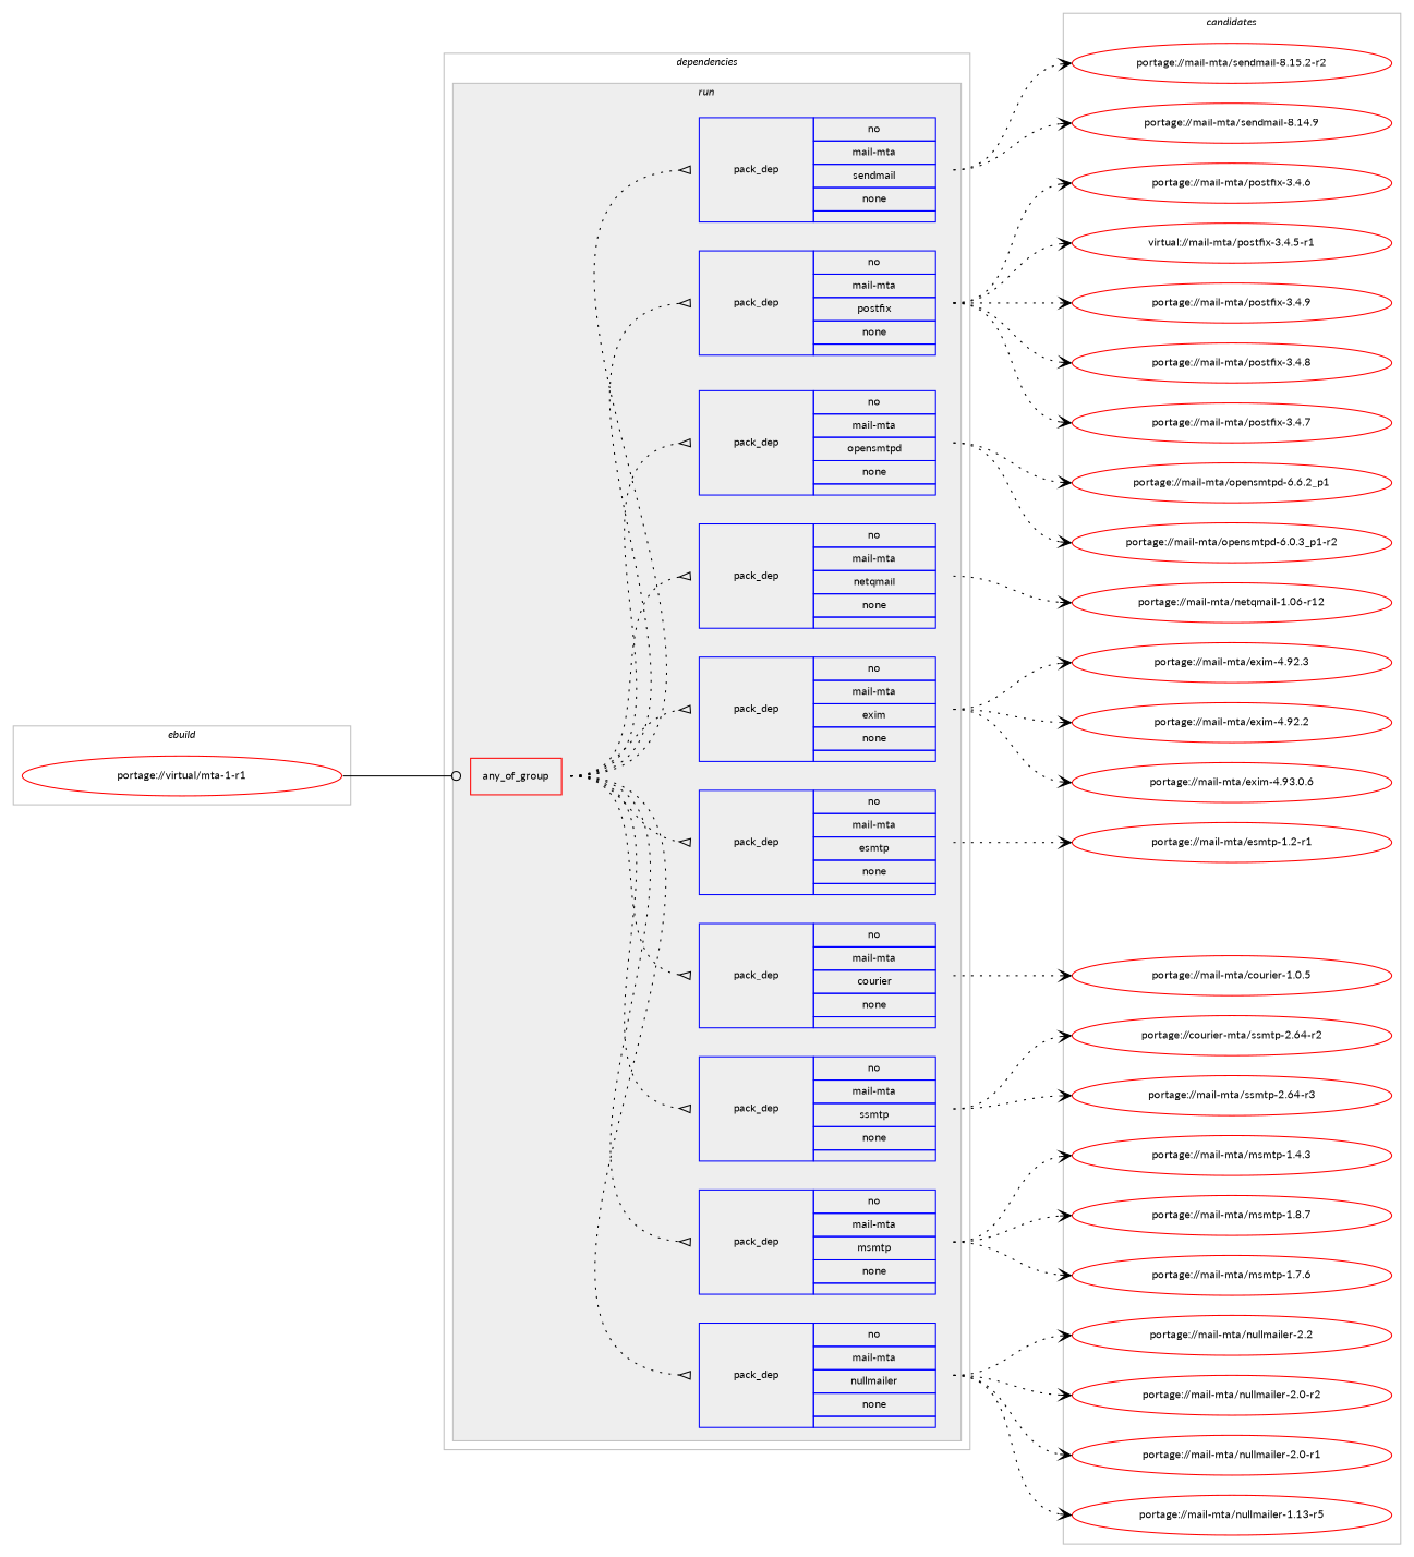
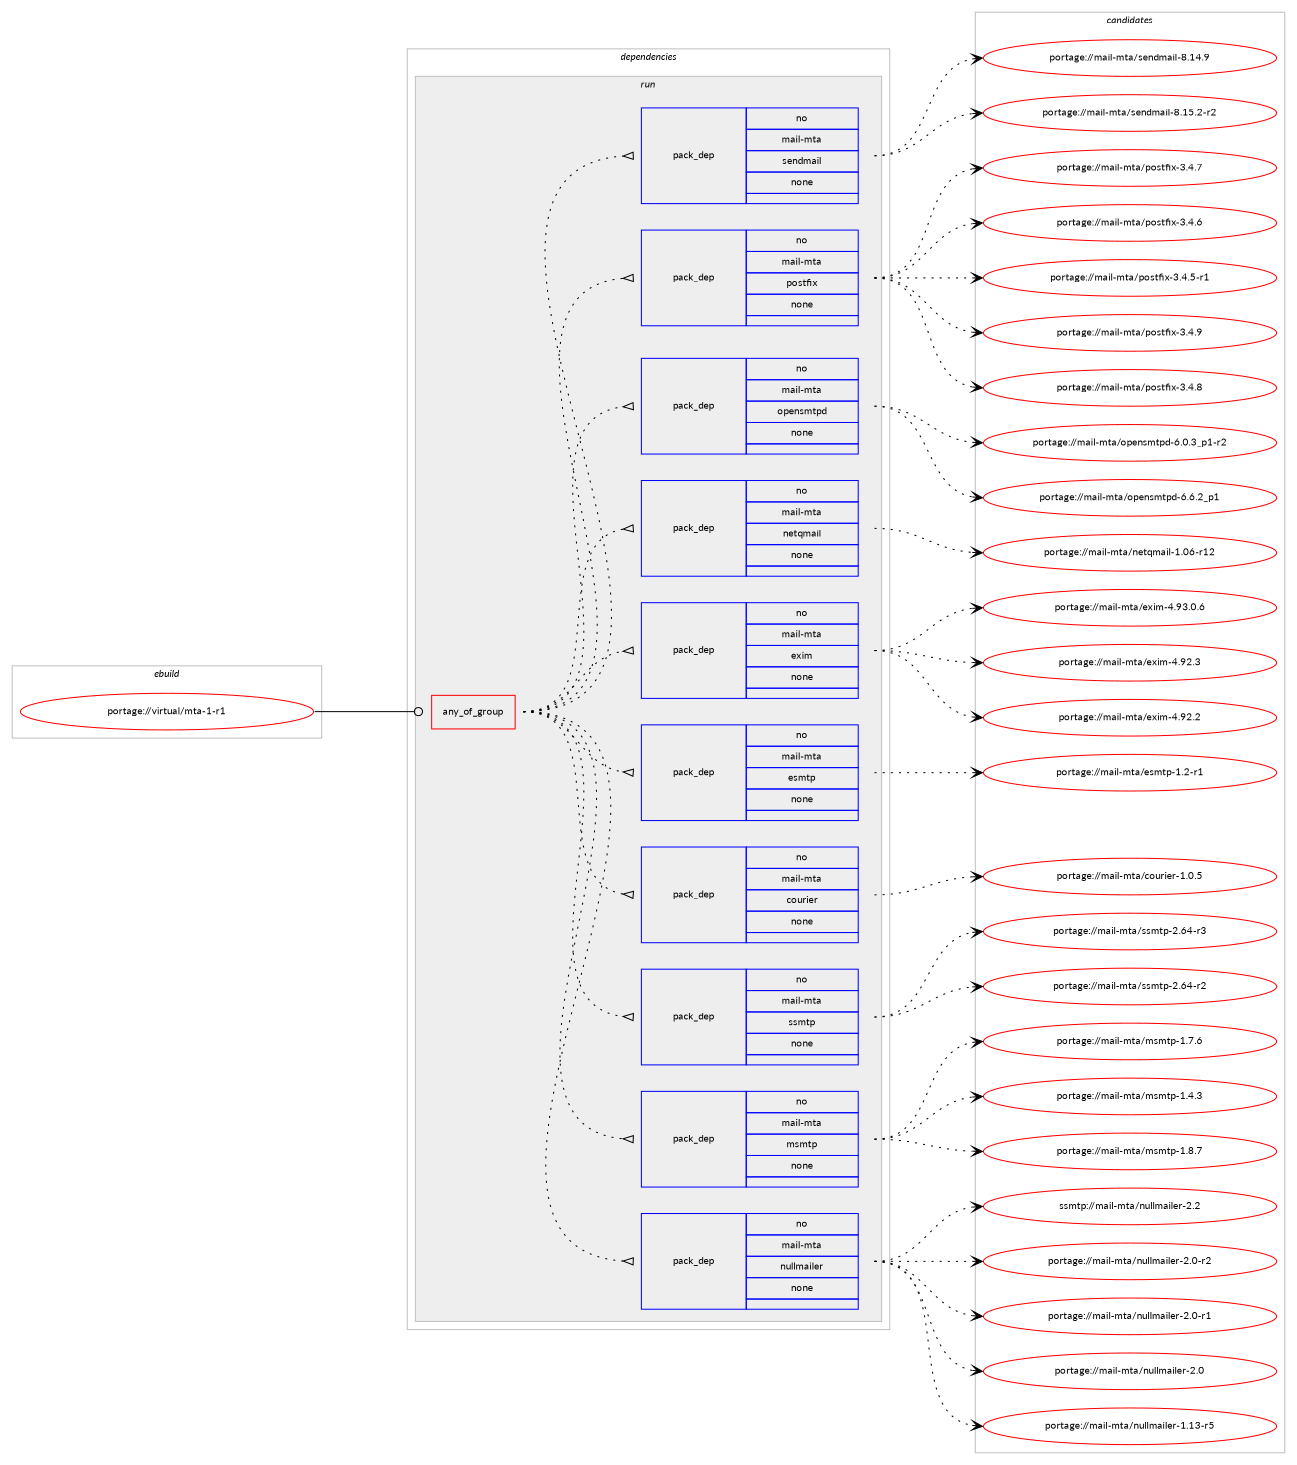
  digraph {
    compound=true
    concentrate=true
    fontname=Lato
    fontsize=10
    newrank=true
    rankdir=LR
    ranksep=1.5
    node [color=red fontname=Lato fontsize=10]
    edge [arrowhead=vee fontname=Lato headport=w style=dotted tailport=e weight=100]
    n1 [label="portage://virtual/mta-1-r1" width=4]
    n2 [color=blue label=<<TABLE BORDER="0" CELLBORDER="1" CELLSPACING="0" CELLPADDING="4" WIDTH="220"><TR><TD ROWSPAN="6" CELLPADDING="30">pack_dep</TD></TR><TR><TD WIDTH="110">no</TD></TR><TR><TD>mail-mta</TD></TR><TR><TD>nullmailer</TD></TR><TR><TD>none</TD></TR><TR><TD></TD></TR></TABLE>> shape=none]
    n3 [color=blue label=<<TABLE BORDER="0" CELLBORDER="1" CELLSPACING="0" CELLPADDING="4" WIDTH="220"><TR><TD ROWSPAN="6" CELLPADDING="30">pack_dep</TD></TR><TR><TD WIDTH="110">no</TD></TR><TR><TD>mail-mta</TD></TR><TR><TD>msmtp</TD></TR><TR><TD>none</TD></TR><TR><TD></TD></TR></TABLE>> shape=none]
    n4 [color=blue label=<<TABLE BORDER="0" CELLBORDER="1" CELLSPACING="0" CELLPADDING="4" WIDTH="220"><TR><TD ROWSPAN="6" CELLPADDING="30">pack_dep</TD></TR><TR><TD WIDTH="110">no</TD></TR><TR><TD>mail-mta</TD></TR><TR><TD>ssmtp</TD></TR><TR><TD>none</TD></TR><TR><TD></TD></TR></TABLE>> shape=none]
    n5 [color=blue label=<<TABLE BORDER="0" CELLBORDER="1" CELLSPACING="0" CELLPADDING="4" WIDTH="220"><TR><TD ROWSPAN="6" CELLPADDING="30">pack_dep</TD></TR><TR><TD WIDTH="110">no</TD></TR><TR><TD>mail-mta</TD></TR><TR><TD>courier</TD></TR><TR><TD>none</TD></TR><TR><TD></TD></TR></TABLE>> shape=none]
    n6 [color=blue label=<<TABLE BORDER="0" CELLBORDER="1" CELLSPACING="0" CELLPADDING="4" WIDTH="220"><TR><TD ROWSPAN="6" CELLPADDING="30">pack_dep</TD></TR><TR><TD WIDTH="110">no</TD></TR><TR><TD>mail-mta</TD></TR><TR><TD>esmtp</TD></TR><TR><TD>none</TD></TR><TR><TD></TD></TR></TABLE>> shape=none]
    n7 [color=blue label=<<TABLE BORDER="0" CELLBORDER="1" CELLSPACING="0" CELLPADDING="4" WIDTH="220"><TR><TD ROWSPAN="6" CELLPADDING="30">pack_dep</TD></TR><TR><TD WIDTH="110">no</TD></TR><TR><TD>mail-mta</TD></TR><TR><TD>exim</TD></TR><TR><TD>none</TD></TR><TR><TD></TD></TR></TABLE>> shape=none]
    n8 [color=blue label=<<TABLE BORDER="0" CELLBORDER="1" CELLSPACING="0" CELLPADDING="4" WIDTH="220"><TR><TD ROWSPAN="6" CELLPADDING="30">pack_dep</TD></TR><TR><TD WIDTH="110">no</TD></TR><TR><TD>mail-mta</TD></TR><TR><TD>netqmail</TD></TR><TR><TD>none</TD></TR><TR><TD></TD></TR></TABLE>> shape=none]
    n9 [color=blue label=<<TABLE BORDER="0" CELLBORDER="1" CELLSPACING="0" CELLPADDING="4" WIDTH="220"><TR><TD ROWSPAN="6" CELLPADDING="30">pack_dep</TD></TR><TR><TD WIDTH="110">no</TD></TR><TR><TD>mail-mta</TD></TR><TR><TD>opensmtpd</TD></TR><TR><TD>none</TD></TR><TR><TD></TD></TR></TABLE>> shape=none]
    n10 [color=blue label=<<TABLE BORDER="0" CELLBORDER="1" CELLSPACING="0" CELLPADDING="4" WIDTH="220"><TR><TD ROWSPAN="6" CELLPADDING="30">pack_dep</TD></TR><TR><TD WIDTH="110">no</TD></TR><TR><TD>mail-mta</TD></TR><TR><TD>postfix</TD></TR><TR><TD>none</TD></TR><TR><TD></TD></TR></TABLE>> shape=none]
    n11 [color=blue label=<<TABLE BORDER="0" CELLBORDER="1" CELLSPACING="0" CELLPADDING="4" WIDTH="220"><TR><TD ROWSPAN="6" CELLPADDING="30">pack_dep</TD></TR><TR><TD WIDTH="110">no</TD></TR><TR><TD>mail-mta</TD></TR><TR><TD>sendmail</TD></TR><TR><TD>none</TD></TR><TR><TD></TD></TR></TABLE>> shape=none]
    n12 [label=<<TABLE BORDER="0" CELLBORDER="1" CELLSPACING="0" CELLPADDING="4"><TR><TD CELLPADDING="10">any_of_group</TD></TR></TABLE>> shape=none]
-   n13 [label="portage://mail-mta/nullmailer-2.2" width=4]
+   n13 [label="ssmtp://mail-mta/nullmailer-2.2" width=4]
    n14 [label="portage://mail-mta/nullmailer-2.0-r2" width=4]
    n15 [label="portage://mail-mta/nullmailer-2.0-r1" width=4]
+   n16 [label="portage://mail-mta/nullmailer-2.0" width=4]
    n17 [label="portage://mail-mta/nullmailer-1.13-r5" width=4]
    n18 [label="portage://mail-mta/msmtp-1.8.7" width=4]
    n19 [label="portage://mail-mta/msmtp-1.7.6" width=4]
    n20 [label="portage://mail-mta/msmtp-1.4.3" width=4]
    n21 [label="portage://mail-mta/ssmtp-2.64-r3" width=4]
-   n22 [label="portage://courier-mta/ssmtp-2.64-r2" width=4]
+   n22 [label="portage://mail-mta/ssmtp-2.64-r2" width=4]
    n23 [label="portage://mail-mta/courier-1.0.5" width=4]
    n24 [label="portage://mail-mta/esmtp-1.2-r1" width=4]
    n25 [label="portage://mail-mta/exim-4.93.0.6" width=4]
    n26 [label="portage://mail-mta/exim-4.92.3" width=4]
    n27 [label="portage://mail-mta/exim-4.92.2" width=4]
    n28 [label="portage://mail-mta/netqmail-1.06-r12" width=4]
    n29 [label="portage://mail-mta/postfix-3.4.9" width=4]
    n30 [label="portage://mail-mta/postfix-3.4.8" width=4]
    n31 [label="portage://mail-mta/postfix-3.4.7" width=4]
    n32 [label="portage://mail-mta/postfix-3.4.6" width=4]
-   n33 [label="virtual://mail-mta/postfix-3.4.5-r1" width=4]
+   n33 [label="portage://mail-mta/postfix-3.4.5-r1" width=4]
    n34 [label="portage://mail-mta/sendmail-8.15.2-r2" width=4]
    n35 [label="portage://mail-mta/sendmail-8.14.9" width=4]
    n36 [label="portage://mail-mta/opensmtpd-6.6.2_p1" width=4]
    n37 [label="portage://mail-mta/opensmtpd-6.0.3_p1-r2" width=4]
    subgraph cluster_1 {
      color=gray
      label=<<i>ebuild</i>>
      rank=same
      n1
    }
    subgraph cluster_2 {
      color=gray
      label=<<i>dependencies</i>>
      subgraph cluster_3 {
        color=gray
        fillcolor="#eeeeee"
        label=<<i>compile</i>>
        style=filled
      }
      subgraph cluster_4 {
        color=gray
        fillcolor="#eeeeee"
        label=<<i>compile and run</i>>
        style=filled
      }
      subgraph cluster_5 {
        color=gray
        fillcolor="#eeeeee"
        label=<<i>run</i>>
        style=filled
        subgraph sub_6 {
          color=gray
          fillcolor="#eeeeee"
          label=<<i>run</i>>
          style=filled
          n12
          subgraph sub_7 {
            color=gray
            fillcolor="#eeeeee"
            label=<<i>run</i>>
            style=filled
            n2
          }
          subgraph sub_8 {
            color=gray
            fillcolor="#eeeeee"
            label=<<i>run</i>>
            style=filled
            n3
          }
          subgraph sub_9 {
            color=gray
            fillcolor="#eeeeee"
            label=<<i>run</i>>
            style=filled
            n4
          }
          subgraph sub_10 {
            color=gray
            fillcolor="#eeeeee"
            label=<<i>run</i>>
            style=filled
            n5
          }
          subgraph sub_11 {
            color=gray
            fillcolor="#eeeeee"
            label=<<i>run</i>>
            style=filled
            n6
          }
          subgraph sub_12 {
            color=gray
            fillcolor="#eeeeee"
            label=<<i>run</i>>
            style=filled
            n7
          }
          subgraph sub_13 {
            color=gray
            fillcolor="#eeeeee"
            label=<<i>run</i>>
            style=filled
            n8
          }
          subgraph sub_14 {
            color=gray
            fillcolor="#eeeeee"
            label=<<i>run</i>>
            style=filled
            n9
          }
          subgraph sub_15 {
            color=gray
            fillcolor="#eeeeee"
            label=<<i>run</i>>
            style=filled
            n10
          }
          subgraph sub_16 {
            color=gray
            fillcolor="#eeeeee"
            label=<<i>run</i>>
            style=filled
            n11
          }
        }
      }
    }
    subgraph cluster_17 {
      color=gray
      label=<<i>candidates</i>>
      rank=same
      subgraph sub_18 {
        color=black
        label=<<i>candidates</i>>
        nodesep=1
        rank=same
        n13
        n14
        n15
+       n16
        n17
      }
      subgraph sub_19 {
        color=black
        label=<<i>candidates</i>>
        nodesep=1
        rank=same
        n18
        n19
        n20
      }
      subgraph sub_20 {
        color=black
        label=<<i>candidates</i>>
        nodesep=1
        rank=same
        n21
        n22
      }
      subgraph sub_21 {
        color=black
        label=<<i>candidates</i>>
        nodesep=1
        rank=same
        n23
      }
      subgraph sub_22 {
        color=black
        label=<<i>candidates</i>>
        nodesep=1
        rank=same
        n24
      }
      subgraph sub_23 {
        color=black
        label=<<i>candidates</i>>
        nodesep=1
        rank=same
        n25
        n26
        n27
      }
      subgraph sub_24 {
        color=black
        label=<<i>candidates</i>>
        nodesep=1
        rank=same
        n28
      }
      subgraph sub_25 {
        color=black
        label=<<i>candidates</i>>
        nodesep=1
        rank=same
        n29
        n30
        n31
        n32
        n33
      }
      subgraph sub_26 {
        color=black
        label=<<i>candidates</i>>
        nodesep=1
        rank=same
        n34
        n35
      }
      subgraph sub_27 {
        color=black
        label=<<i>candidates</i>>
        nodesep=1
        rank=same
        n36
        n37
      }
    }
    n1 -> n12 [arrowhead=odot style=solid weight=20]
    n2 -> n13
    n2 -> n14
    n2 -> n15
+   n2 -> n16
    n2 -> n17
    n3 -> n18
    n3 -> n19
    n3 -> n20
    n4 -> n21
    n4 -> n22
    n5 -> n23
    n6 -> n24
    n7 -> n25
    n7 -> n26
    n7 -> n27
    n8 -> n28
    n9 -> n36
    n9 -> n37
    n10 -> n29
    n10 -> n30
    n10 -> n31
    n10 -> n32
    n10 -> n33
    n11 -> n34
    n11 -> n35
    n12 -> n2 [arrowhead=oinv weight=20]
    n12 -> n3 [arrowhead=oinv weight=20]
    n12 -> n4 [arrowhead=oinv weight=20]
    n12 -> n5 [arrowhead=oinv weight=20]
    n12 -> n6 [arrowhead=oinv weight=20]
    n12 -> n7 [arrowhead=oinv weight=20]
    n12 -> n8 [arrowhead=oinv weight=20]
    n12 -> n9 [arrowhead=oinv weight=20]
    n12 -> n10 [arrowhead=oinv weight=20]
    n12 -> n11 [arrowhead=oinv weight=20]
  }
